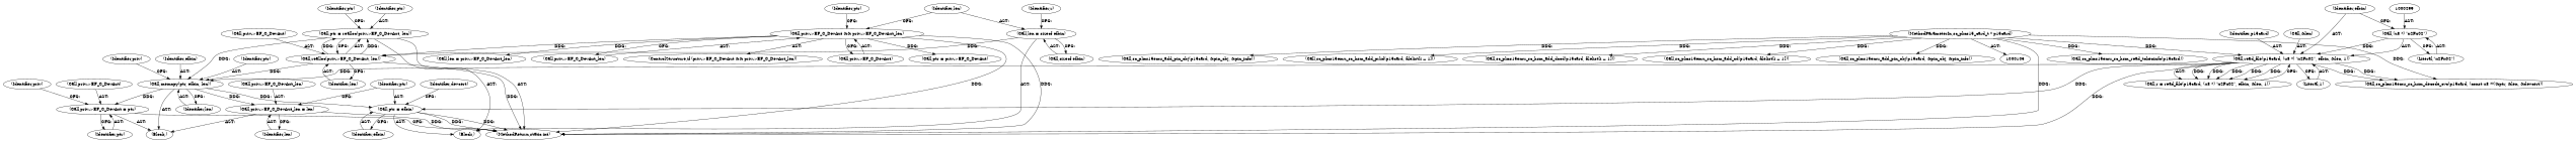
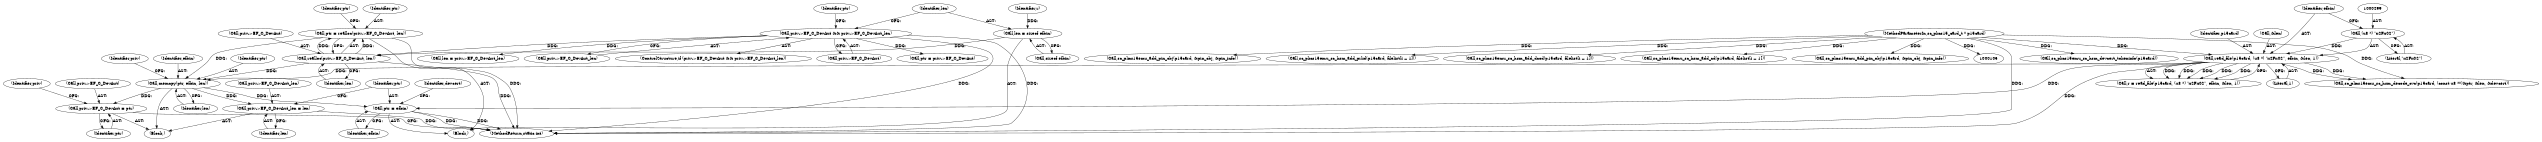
  digraph {
    n1 [label="(Call,memcpy(ptr, efbin, len))"]
    n2 [label="(Call,priv->EF_C_DevAut = ptr)"]
    n3 [label="(Call,priv->EF_C_DevAut_len = len)"]
    n4 [label="(Call,ptr = efbin)"]
    n5 [label="(Block,)"]
    n6 [label="(Identifier,len)"]
    n7 [label="(MethodReturn,static int)"]
    n8 [label="(Identifier,ptr)"]
    n9 [label="(Identifier,len)"]
    n10 [label="(Block,)"]
    n11 [label="(Identifier,efbin)"]
    n12 [label="(Call,ptr = realloc(priv->EF_C_DevAut, len))"]
    n13 [label="(Call,realloc(priv->EF_C_DevAut, len))"]
    n14 [label="(Identifier,len)"]
    n15 [label="(Call,priv->EF_C_DevAut && priv->EF_C_DevAut_len)"]
    n16 [label="(Call,len = priv->EF_C_DevAut_len)"]
    n17 [label="(Call,priv->EF_C_DevAut_len)"]
    n18 [label="(ControlStructure,if (priv->EF_C_DevAut && priv->EF_C_DevAut_len))"]
    n19 [label="(Call,priv->EF_C_DevAut)"]
    n20 [label="(Call,ptr = priv->EF_C_DevAut)"]
    n21 [label="(Call,len = sizeof efbin)"]
    n22 [label="(Call,sizeof efbin)"]
    n23 [label="(Call,read_file(p15card, (u8 *) \"\x2F\x02\", efbin, &len, 1))"]
    n24 [label="(Call,r = read_file(p15card, (u8 *) \"\x2F\x02\", efbin, &len, 1))"]
    n25 [label="(Literal,1)"]
    n26 [label="(Call,sc_pkcs15emu_sc_hsm_decode_cvc(p15card, (const u8 **)&ptr, &len, &devcert))"]
    n27 [label="(MethodParameterIn,sc_pkcs15_card_t * p15card)"]
-   n28 [label="(Call,sc_pkcs15emu_sc_hsm_read_tokeninfo(p15card))"]
+   n28 [label="(Call,sc_pkcs15emu_sc_hsm_devcert_tokeninfo(p15card))"]
    n29 [label="(Call,sc_pkcs15emu_add_pin_obj(p15card, &pin_obj, &pin_info))"]
    n30 [label="(Call,sc_pkcs15emu_sc_hsm_add_prkd(p15card, filelist[i + 1]))"]
    n31 [label="(Call,sc_pkcs15emu_sc_hsm_add_dcod(p15card, filelist[i + 1]))"]
    n32 [label="(Call,sc_pkcs15emu_sc_hsm_add_cd(p15card, filelist[i + 1]))"]
    n33 [label="(Call,sc_pkcs15emu_add_pin_obj(p15card, &pin_obj, &pin_info))"]
    1000105
    n35 [label="(Call,(u8 *) \"\x2F\x02\")"]
    n36 [label="(Literal,\"\x2F\x02\")"]
    n37 [label="(Call,&len)"]
    n38 [label="(Identifier,priv)"]
    n39 [label="(Identifier,len)"]
    n40 [label="(Call,priv->EF_C_DevAut)"]
    n41 [label="(Identifier,ptr)"]
    n42 [label="(Identifier,ptr)"]
    n43 [label="(Identifier,ptr)"]
    n44 [label="(Identifier,devcert)"]
    n45 [label="(Call,priv->EF_C_DevAut_len)"]
    n46 [label="(Identifier,efbin)"]
    n47 [label="(Identifier,r)"]
    n48 [label="(Identifier,p15card)"]
    n49 [label="(Call,priv->EF_C_DevAut)"]
    n50 [label="(Identifier,ptr)"]
    n51 [label="(Identifier,priv)"]
    n52 [label="(Identifier,efbin)"]
    n53 [label="(Identifier,ptr)"]
    1000299
    n1 -> n2 [label="DDG: "]
    n1 -> n3 [label="DDG: "]
    n1 -> n4 [label="DDG: "]
    n1 -> n5 [label="AST: "]
    n1 -> n6 [label="CFG: "]
    n2 -> n5 [label="AST: "]
    n2 -> n7 [label="CFG: "]
    n2 -> n8 [label="CFG: "]
    n3 -> n5 [label="AST: "]
    n3 -> n7 [label="DDG: "]
    n3 -> n9 [label="CFG: "]
    n4 -> n7 [label="DDG: "]
    n4 -> n7 [label="DDG: "]
    n4 -> n10 [label="AST: "]
    n4 -> n11 [label="CFG: "]
    n6 -> n1 [label="AST: "]
    n8 -> n2 [label="AST: "]
    n9 -> n3 [label="AST: "]
    n11 -> n4 [label="AST: "]
    n12 -> n1 [label="DDG: "]
-   n12 -> n7 [label="AST: "]
+   n12 -> n7 [label="DDG: "]
    n12 -> n10 [label="AST: "]
    n12 -> n13 [label="CFG: "]
    n13 -> n1 [label="DDG: "]
    n13 -> n7 [label="DDG: "]
    n13 -> n12 [label="AST: "]
    n13 -> n12 [label="DDG: "]
    n13 -> n12 [label="DDG: "]
    n13 -> n14 [label="CFG: "]
    n14 -> n13 [label="AST: "]
    n15 -> n7 [label="DDG: "]
    n15 -> n7 [label="DDG: "]
    n15 -> n13 [label="DDG: "]
    n15 -> n16 [label="DDG: "]
    n15 -> n17 [label="CFG: "]
    n15 -> n18 [label="AST: "]
    n15 -> n19 [label="CFG: "]
    n15 -> n20 [label="DDG: "]
    n17 -> n15 [label="AST: "]
    n19 -> n15 [label="AST: "]
    n21 -> n10 [label="AST: "]
    n21 -> n13 [label="DDG: "]
    n21 -> n22 [label="CFG: "]
    n22 -> n21 [label="AST: "]
    n23 -> n1 [label="DDG: "]
    n23 -> n4 [label="DDG: "]
    n23 -> n7 [label="DDG: "]
    n23 -> n24 [label="AST: "]
    n23 -> n24 [label="DDG: "]
    n23 -> n24 [label="DDG: "]
    n23 -> n24 [label="DDG: "]
    n23 -> n24 [label="DDG: "]
    n23 -> n24 [label="DDG: "]
    n23 -> n25 [label="CFG: "]
    n23 -> n26 [label="DDG: "]
    n23 -> n26 [label="DDG: "]
    n24 -> n23 [label="CFG: "]
    n25 -> n23 [label="AST: "]
    n27 -> n7 [label="DDG: "]
    n27 -> n23 [label="DDG: "]
    n27 -> n26 [label="DDG: "]
    n27 -> n28 [label="DDG: "]
    n27 -> n29 [label="DDG: "]
    n27 -> n30 [label="DDG: "]
    n27 -> n31 [label="DDG: "]
    n27 -> n32 [label="DDG: "]
    n27 -> n33 [label="DDG: "]
-   n27 -> 1000105 [label="AST: "]
+   n27 -> 1000105 [label="DDG: "]
    n35 -> n23 [label="AST: "]
    n35 -> n23 [label="DDG: "]
    n35 -> n36 [label="CFG: "]
    n36 -> n35 [label="AST: "]
    n37 -> n23 [label="AST: "]
    n38 -> n2 [label="CFG: "]
    n39 -> n15 [label="CFG: "]
    n39 -> n21 [label="AST: "]
    n40 -> n2 [label="AST: "]
    n41 -> n12 [label="AST: "]
    n42 -> n12 [label="CFG: "]
    n43 -> n1 [label="AST: "]
    n44 -> n4 [label="CFG: "]
    n45 -> n3 [label="AST: "]
    n46 -> n23 [label="AST: "]
    n46 -> n35 [label="CFG: "]
-   n47 -> n21 [label="CFG: "]
+   n47 -> n21 [label="DDG: "]
    n48 -> n23 [label="AST: "]
    n49 -> n13 [label="AST: "]
    n50 -> n3 [label="CFG: "]
    n50 -> n4 [label="AST: "]
    n51 -> n1 [label="CFG: "]
    n52 -> n1 [label="AST: "]
    n53 -> n15 [label="CFG: "]
    1000299 -> n35 [label="AST: "]
  }
